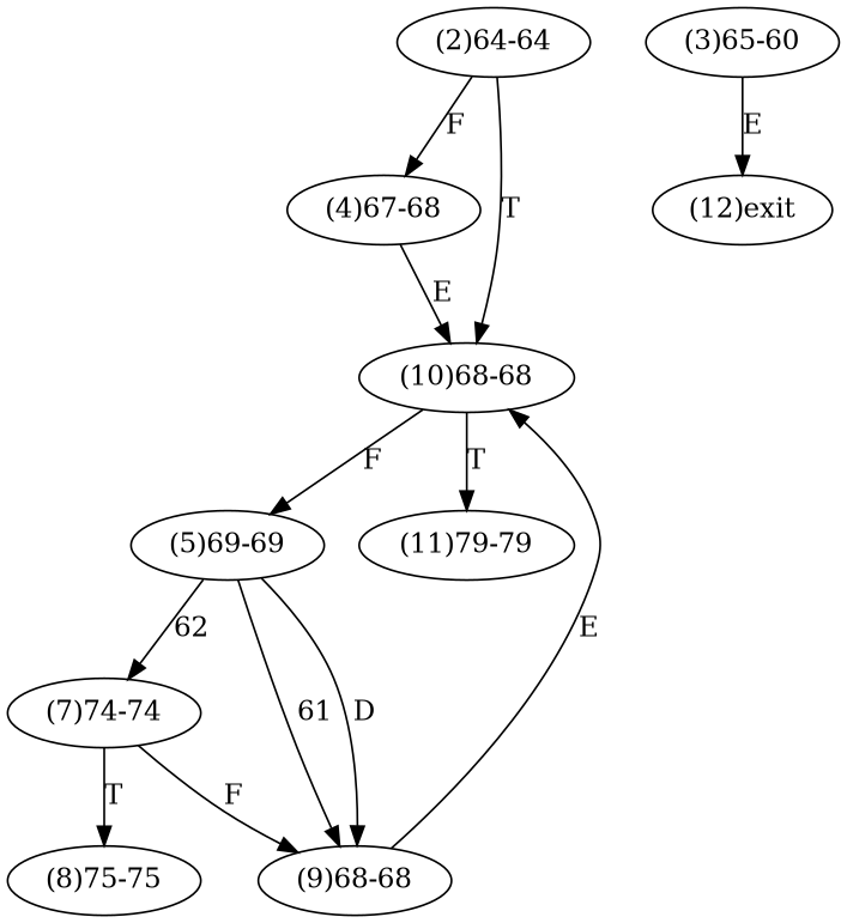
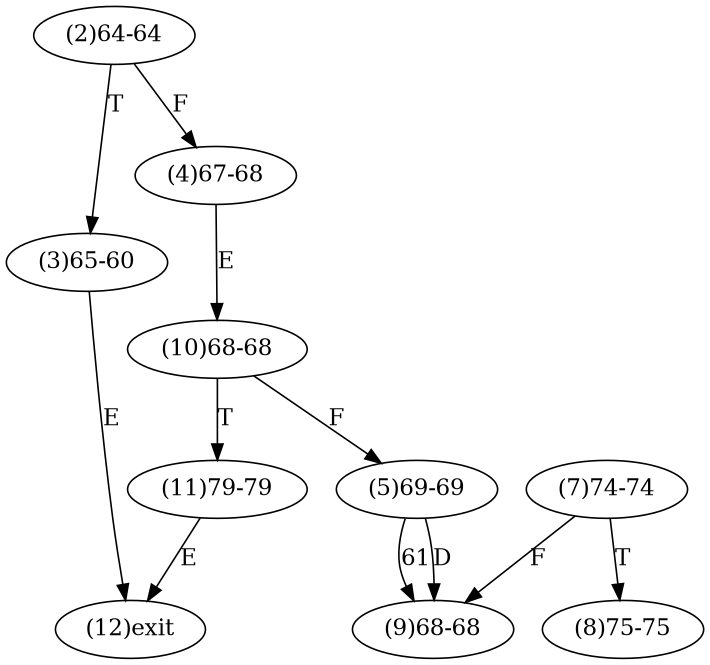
  digraph {
    n1 [label="(2)64-64"]
    n2 [label="(3)65-60"]
    n3 [label="(4)67-68"]
    n4 [label="(12)exit"]
    n5 [label="(10)68-68"]
    n6 [label="(5)69-69"]
    n7 [label="(11)79-79"]
    n8 [label="(7)74-74"]
    n9 [label="(9)68-68"]
    n10 [label="(8)75-75"]
-   n1 -> n5 [label=T]
+   n1 -> n2 [label=T]
    n1 -> n3 [label=F]
    n2 -> n4 [label=E]
    n3 -> n5 [label=E]
    n5 -> n6 [label=F]
    n5 -> n7 [label=T]
-   n6 -> n8 [label=62]
    n6 -> n9 [label=61]
    n6 -> n9 [label=D]
+   n7 -> n4 [label=E]
    n8 -> n9 [label=F]
    n8 -> n10 [label=T]
-   n9 -> n5 [label=E]
  }
